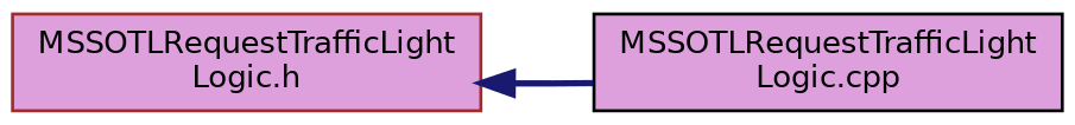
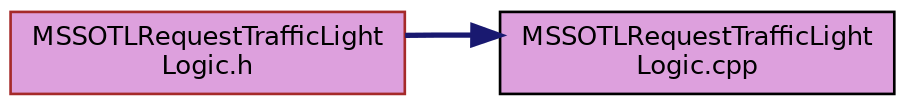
  digraph {
    rankdir=LR
    node [fillcolor=plum fontname=Helvetica fontsize=10 shape=record style=filled]
    n1 [color=brown fontcolor=black height=0.2 label="MSSOTLRequestTrafficLight\lLogic.h" width=0.4]
    n2 [color=black height=0.2 label="MSSOTLRequestTrafficLight\lLogic.cpp" width=0.4]
-   n1 -> n2 [color=midnightblue dir=back fontname=Helvetica fontsize=10 labelfontname=Helvetica labelfontsize=10 style=bold]
+   n2 -> n1 [color=midnightblue dir=back fontname=Helvetica fontsize=10 labelfontname=Helvetica labelfontsize=10 style=bold]
  }
